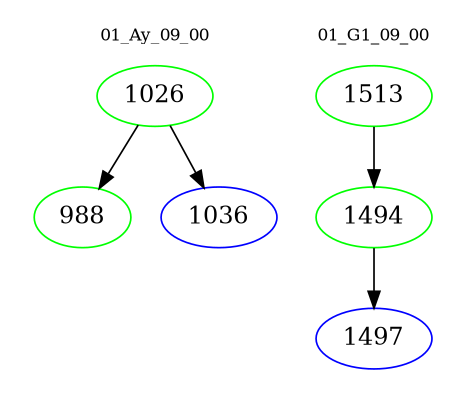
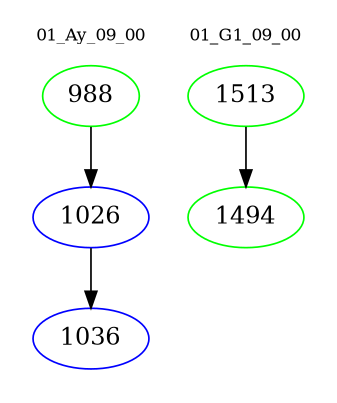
  digraph {
    node [color=green]
    edge [color=black]
-   n1 [label=1026]
+   n1 [color=blue label=1026]
    n2 [label=988]
    n3 [color=blue label=1036]
    n4 [label=1494]
-   n5 [color=blue label=1497]
    n6 [label=1513]
    subgraph cluster_1 {
      color=white
      fontsize=10
      label="01_Ay_09_00"
      n1
      n2
      n3
    }
    subgraph cluster_2 {
      color=white
      fontsize=10
      label="01_G1_09_00"
      n4
-     n5
      n6
    }
-   n1 -> n2
+   n2 -> n1
    n1 -> n3
-   n4 -> n5
    n6 -> n4
  }
